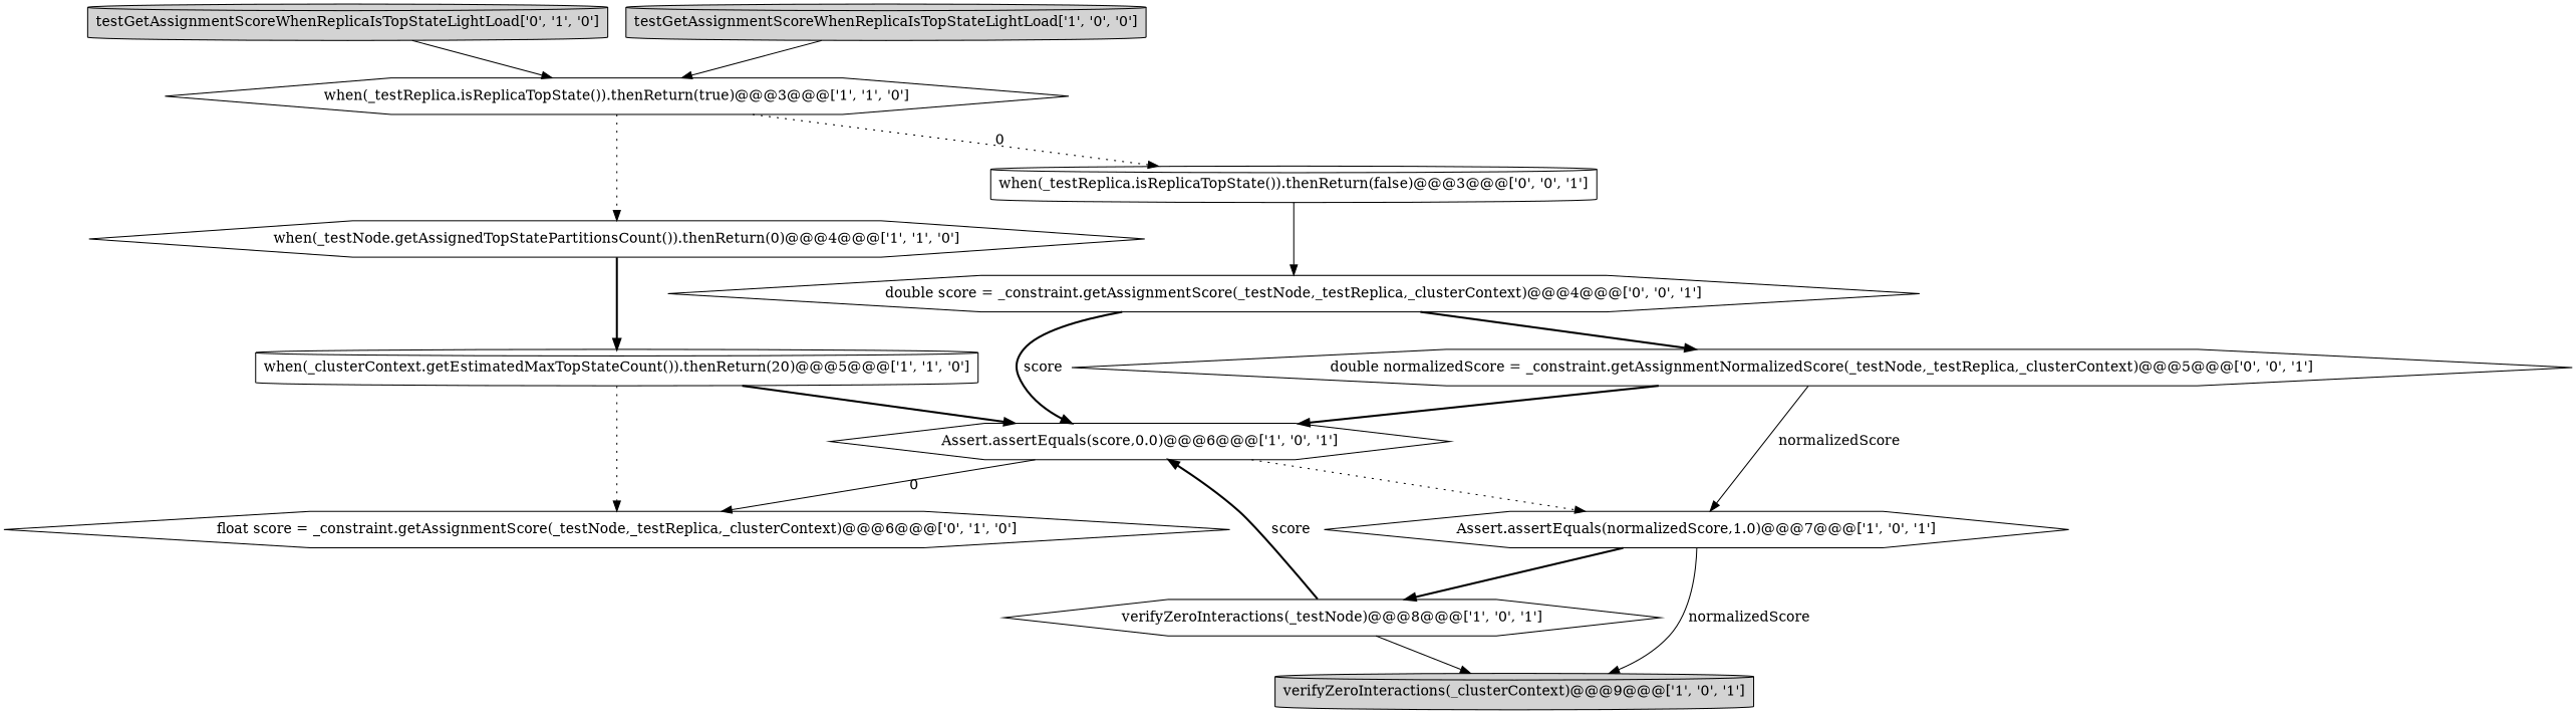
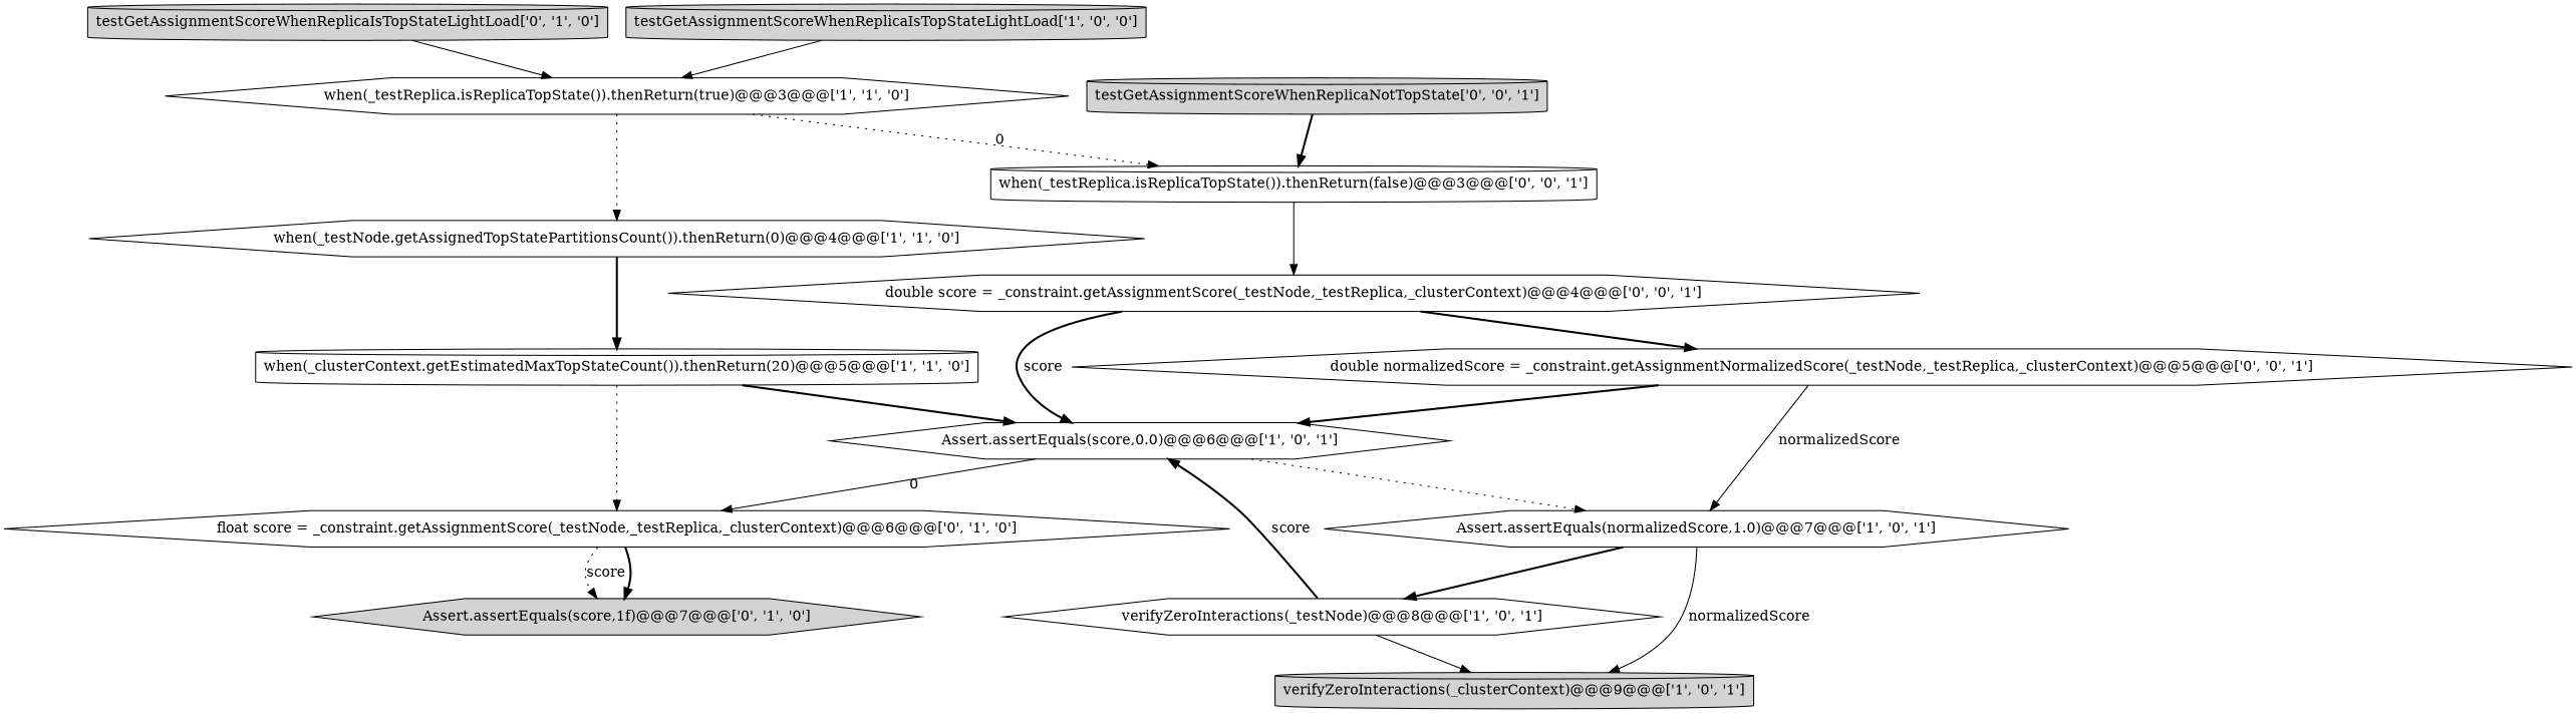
  digraph {
    node [fillcolor=white shape=hexagon style=filled]
    edge [style=bold]
    n1 [fillcolor=lightgray label="testGetAssignmentScoreWhenReplicaIsTopStateLightLoad['0', '1', '0']" shape=cylinder]
    n2 [label="when(_testReplica.isReplicaTopState()).thenReturn(true)@@@3@@@['1', '1', '0']"]
    n3 [label="when(_testNode.getAssignedTopStatePartitionsCount()).thenReturn(0)@@@4@@@['1', '1', '0']"]
    n4 [label="when(_testReplica.isReplicaTopState()).thenReturn(false)@@@3@@@['0', '0', '1']" shape=cylinder]
    n5 [fillcolor=lightgray label="testGetAssignmentScoreWhenReplicaIsTopStateLightLoad['1', '0', '0']" shape=cylinder]
    n6 [label="verifyZeroInteractions(_testNode)@@@8@@@['1', '0', '1']"]
    n7 [fillcolor=lightgray label="verifyZeroInteractions(_clusterContext)@@@9@@@['1', '0', '1']" shape=cylinder]
    n8 [label="Assert.assertEquals(score,0.0)@@@6@@@['1', '0', '1']"]
    n9 [label="when(_clusterContext.getEstimatedMaxTopStateCount()).thenReturn(20)@@@5@@@['1', '1', '0']" shape=cylinder]
    n10 [label="float score = _constraint.getAssignmentScore(_testNode,_testReplica,_clusterContext)@@@6@@@['0', '1', '0']"]
    n11 [label="Assert.assertEquals(normalizedScore,1.0)@@@7@@@['1', '0', '1']"]
+   n12 [fillcolor=lightgray label="Assert.assertEquals(score,1f)@@@7@@@['0', '1', '0']"]
    n13 [label="double score = _constraint.getAssignmentScore(_testNode,_testReplica,_clusterContext)@@@4@@@['0', '0', '1']"]
    n14 [label="double normalizedScore = _constraint.getAssignmentNormalizedScore(_testNode,_testReplica,_clusterContext)@@@5@@@['0', '0', '1']"]
+   n15 [fillcolor=lightgray label="testGetAssignmentScoreWhenReplicaNotTopState['0', '0', '1']" shape=cylinder]
    n1 -> n2 [style=solid]
    n2 -> n3 [style=dotted]
    n2 -> n4 [label=0 style=dotted]
    n3 -> n9
    n4 -> n13 [style=solid]
    n5 -> n2 [style=solid]
    n6 -> n7 [style=solid]
    n6 -> n8 [label=score]
    n8 -> n10 [label=0 style=solid]
    n8 -> n11 [style=dotted]
    n9 -> n8
    n9 -> n10 [style=dotted]
+   n10 -> n12
+   n10 -> n12 [label=score style=dotted]
    n11 -> n6
    n11 -> n7 [label=normalizedScore style=solid]
    n13 -> n8 [label=score]
    n13 -> n14
    n14 -> n8
    n14 -> n11 [label=normalizedScore style=solid]
+   n15 -> n4
  }
